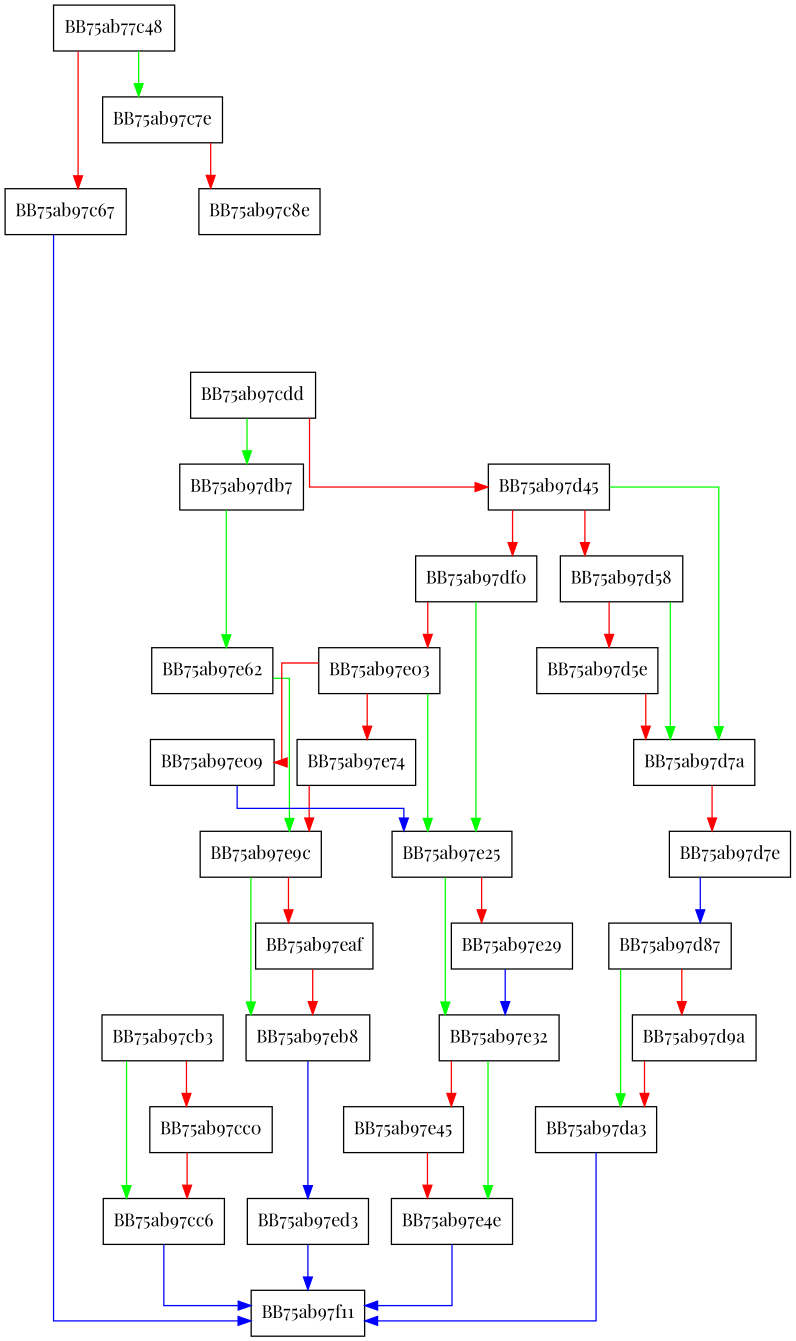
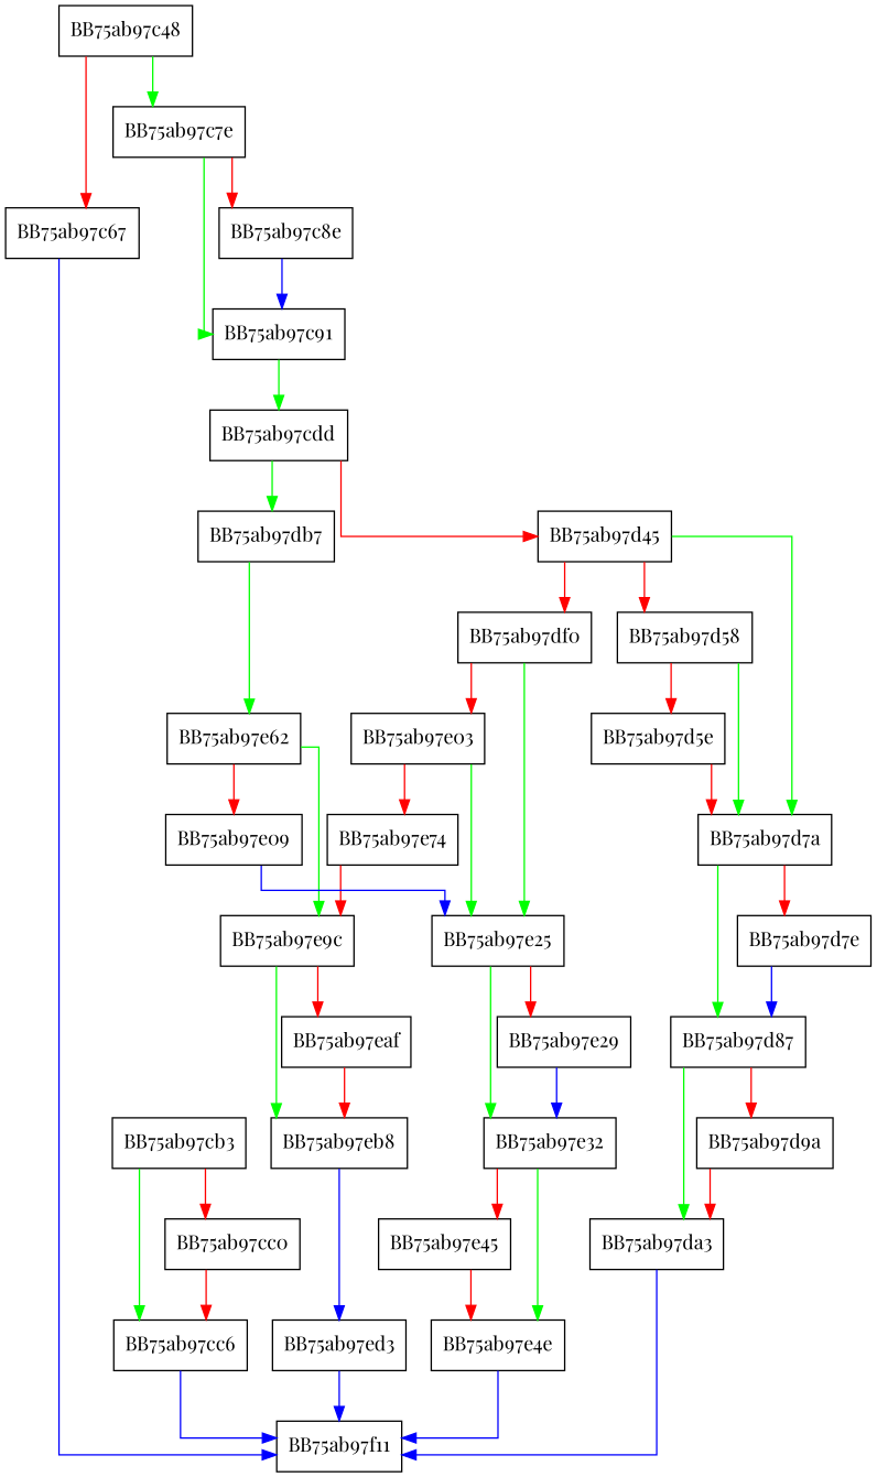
  digraph {
    fontname="Playfair Display"
    splines=ortho
    node [fontname="Playfair Display" shape=box]
    edge [color=red fontname="Playfair Display"]
-   BB75ab97c48 [label=BB75ab77c48]
+   BB75ab97c48
    BB75ab97c7e
    BB75ab97c67
+   BB75ab97c91
    BB75ab97c8e
    BB75ab97f11
    BB75ab97cdd
    BB75ab97db7
    BB75ab97d45
    BB75ab97cb3
    BB75ab97cc6
    BB75ab97cc0
    BB75ab97e62
    BB75ab97df0
    BB75ab97d7a
    BB75ab97d58
    BB75ab97e9c
    BB75ab97e25
    BB75ab97e03
    BB75ab97d87
    BB75ab97d7e
    BB75ab97d5e
    BB75ab97da3
    BB75ab97d9a
    BB75ab97eb8
    BB75ab97eaf
    BB75ab97e74
    BB75ab97e32
    BB75ab97e29
    BB75ab97e09
    BB75ab97e4e
    BB75ab97e45
    BB75ab97ed3
    BB75ab97c48 -> BB75ab97c7e [color=green]
    BB75ab97c48 -> BB75ab97c67
+   BB75ab97c7e -> BB75ab97c91 [color=green]
    BB75ab97c7e -> BB75ab97c8e
    BB75ab97c67 -> BB75ab97f11 [color=blue]
+   BB75ab97c91 -> BB75ab97cdd [color=green]
+   BB75ab97c8e -> BB75ab97c91 [color=blue]
    BB75ab97cdd -> BB75ab97db7 [color=green]
    BB75ab97cdd -> BB75ab97d45
    BB75ab97db7 -> BB75ab97e62 [color=green]
    BB75ab97d45 -> BB75ab97df0
    BB75ab97d45 -> BB75ab97d7a [color=green]
    BB75ab97d45 -> BB75ab97d58
    BB75ab97cb3 -> BB75ab97cc6 [color=green]
    BB75ab97cb3 -> BB75ab97cc0
    BB75ab97cc6 -> BB75ab97f11 [color=blue]
    BB75ab97cc0 -> BB75ab97cc6
    BB75ab97e62 -> BB75ab97e9c [color=green]
    BB75ab97df0 -> BB75ab97e25 [color=green]
    BB75ab97df0 -> BB75ab97e03
+   BB75ab97d7a -> BB75ab97d87 [color=green]
    BB75ab97d7a -> BB75ab97d7e
    BB75ab97d58 -> BB75ab97d7a [color=green]
    BB75ab97d58 -> BB75ab97d5e
    BB75ab97e9c -> BB75ab97eb8 [color=green]
    BB75ab97e9c -> BB75ab97eaf
    BB75ab97e25 -> BB75ab97e32 [color=green]
    BB75ab97e25 -> BB75ab97e29
    BB75ab97e03 -> BB75ab97e25 [color=green]
    BB75ab97e03 -> BB75ab97e74
-   BB75ab97e03 -> BB75ab97e09
+   BB75ab97e62 -> BB75ab97e09
    BB75ab97d87 -> BB75ab97da3 [color=green]
    BB75ab97d87 -> BB75ab97d9a
    BB75ab97d7e -> BB75ab97d87 [color=blue]
    BB75ab97d5e -> BB75ab97d7a
    BB75ab97da3 -> BB75ab97f11 [color=blue]
    BB75ab97d9a -> BB75ab97da3
    BB75ab97eb8 -> BB75ab97ed3 [color=blue]
    BB75ab97eaf -> BB75ab97eb8
    BB75ab97e74 -> BB75ab97e9c
    BB75ab97e32 -> BB75ab97e4e [color=green]
    BB75ab97e32 -> BB75ab97e45
    BB75ab97e29 -> BB75ab97e32 [color=blue]
    BB75ab97e09 -> BB75ab97e25 [color=blue]
    BB75ab97e4e -> BB75ab97f11 [color=blue]
    BB75ab97e45 -> BB75ab97e4e
    BB75ab97ed3 -> BB75ab97f11 [color=blue]
  }
